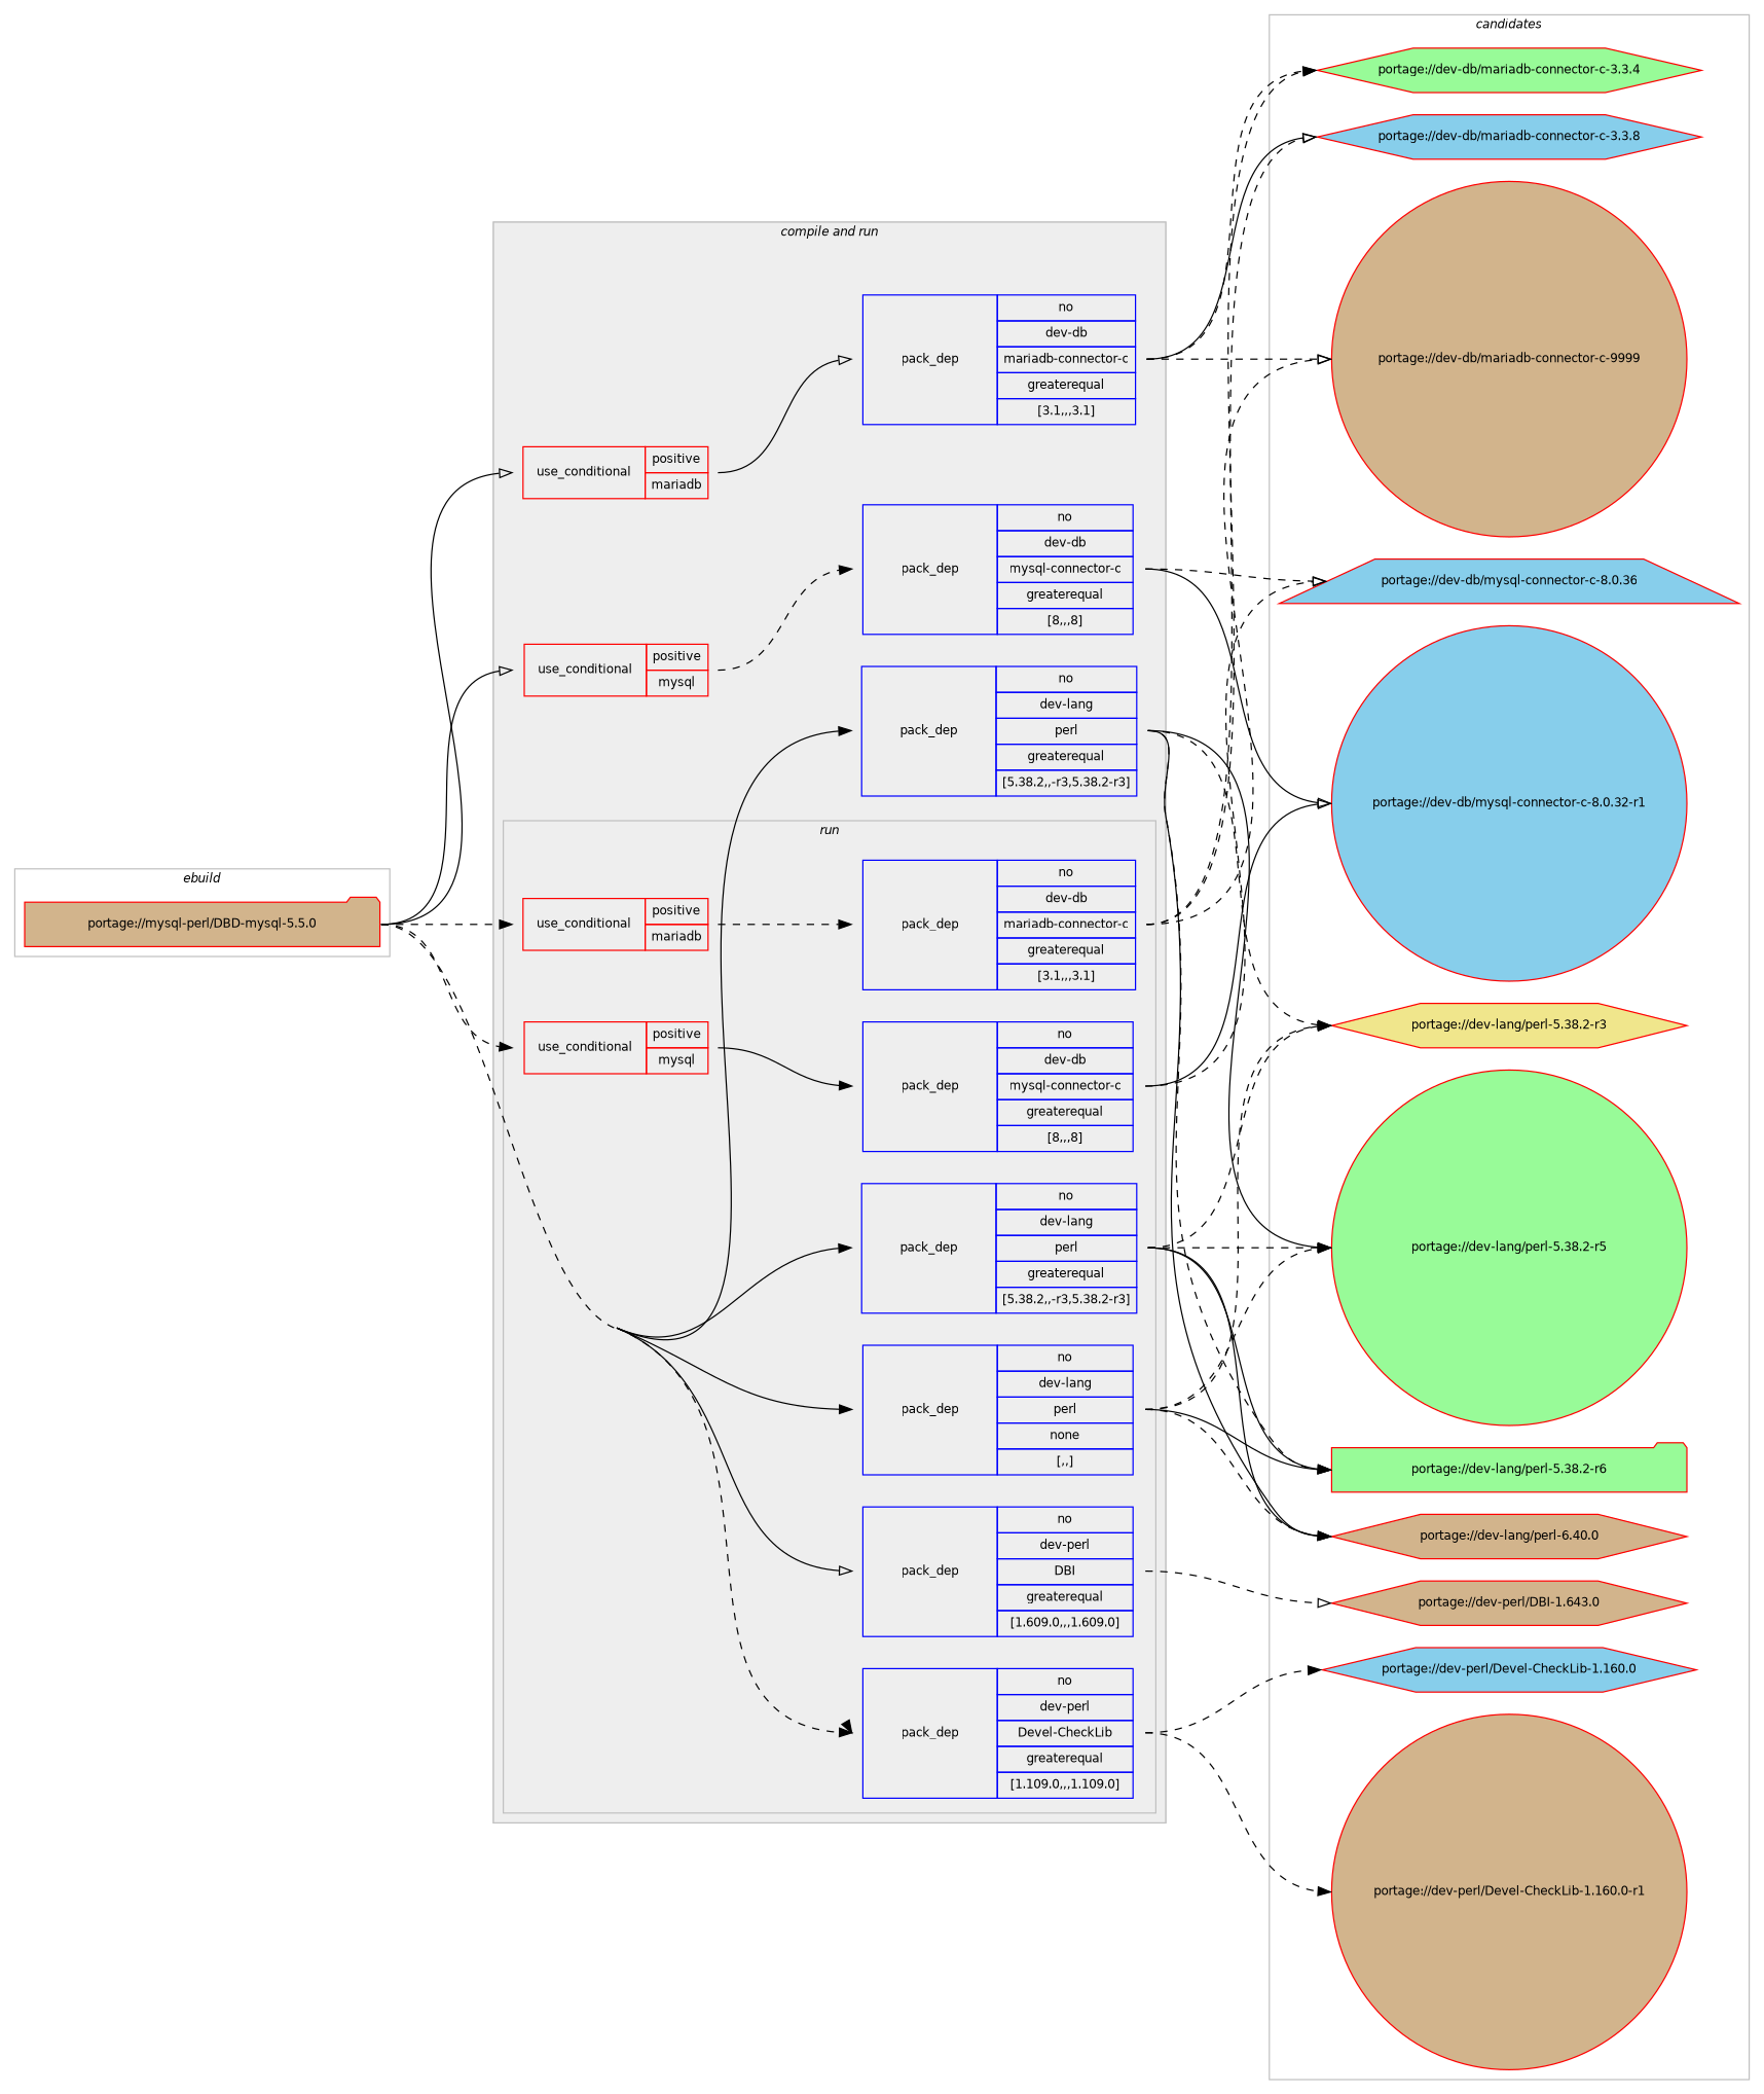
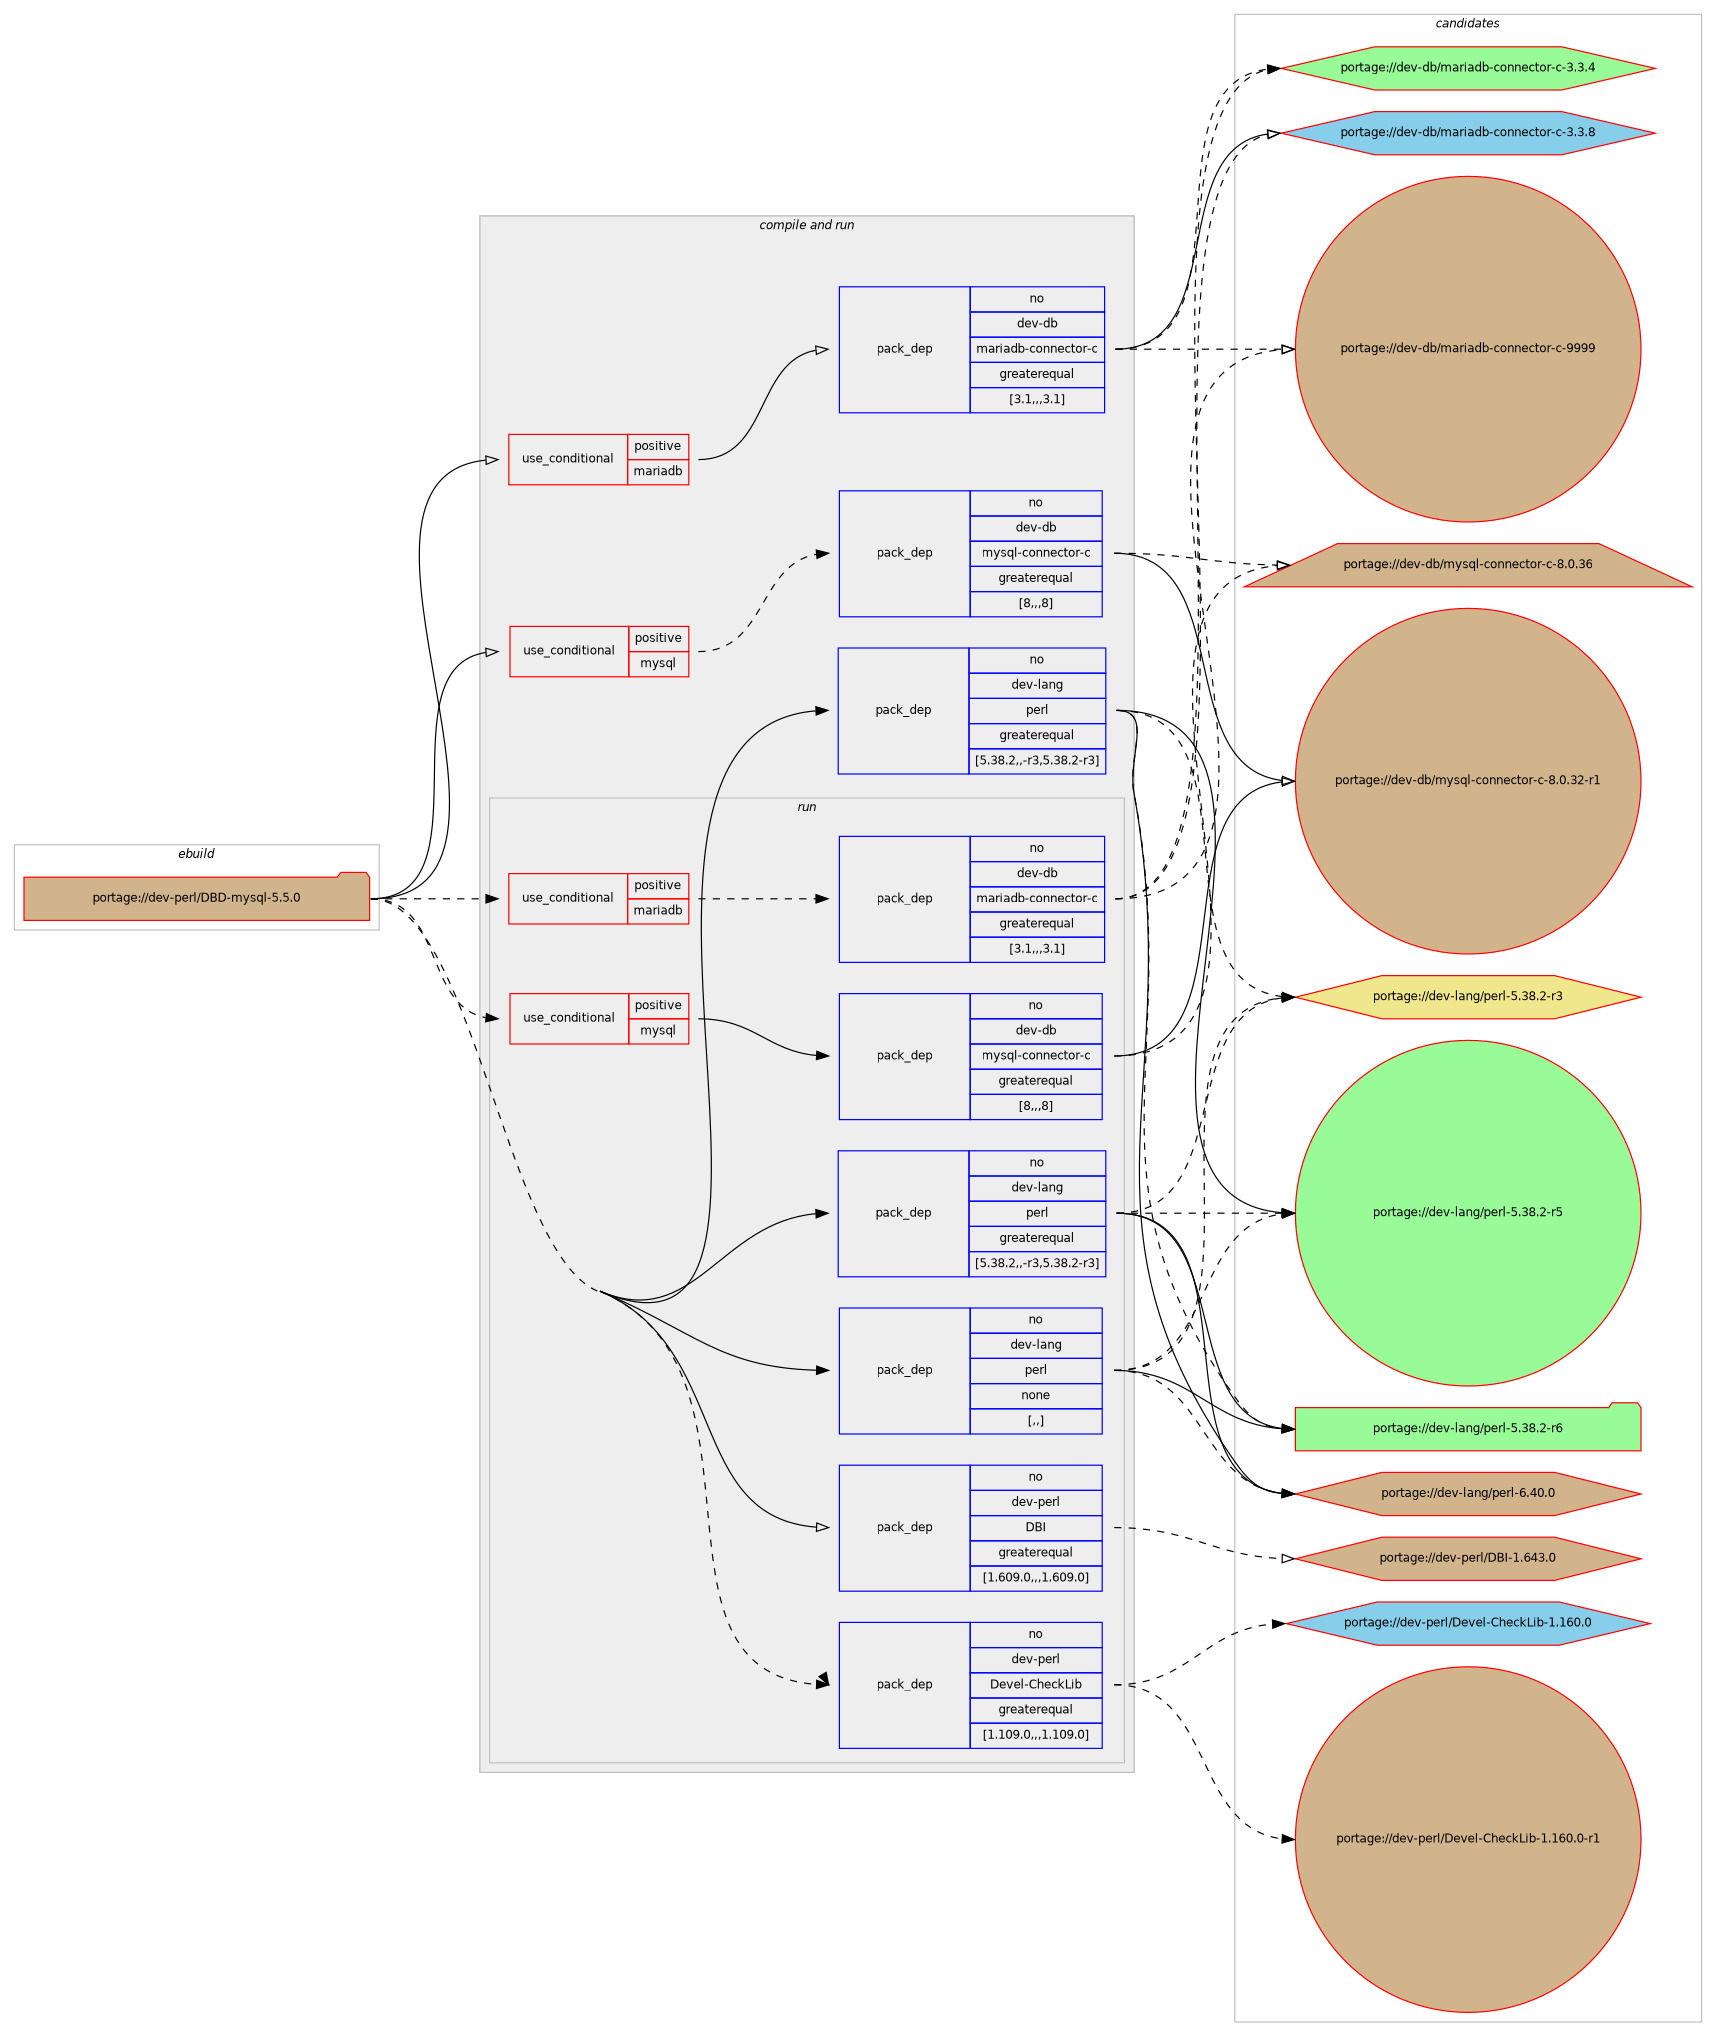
  digraph {
    compound=true
    concentrate=true
    fontname=Helvetica
    fontsize=10
    newrank=true
    rankdir=LR
    ranksep=1.5
    node [color=red fontname=Helvetica fontsize=10 shape=none]
    edge [arrowhead=onormal headport=w style=dashed tailport=e weight=100]
-   n1 [fillcolor=tan label="portage://mysql-perl/DBD-mysql-5.5.0" shape=folder style=filled width=4]
+   n1 [fillcolor=tan label="portage://dev-perl/DBD-mysql-5.5.0" shape=folder style=filled width=4]
    n2 [color=blue label=<<TABLE BORDER="0" CELLBORDER="1" CELLSPACING="0" CELLPADDING="4" WIDTH="220"><TR><TD ROWSPAN="6" CELLPADDING="30">pack_dep</TD></TR><TR><TD WIDTH="110">no</TD></TR><TR><TD>dev-db</TD></TR><TR><TD>mariadb-connector-c</TD></TR><TR><TD>greaterequal</TD></TR><TR><TD>[3.1,,,3.1]</TD></TR></TABLE>>]
    n3 [label=<<TABLE BORDER="0" CELLBORDER="1" CELLSPACING="0" CELLPADDING="4"><TR><TD ROWSPAN="3" CELLPADDING="10">use_conditional</TD></TR><TR><TD>positive</TD></TR><TR><TD>mariadb</TD></TR></TABLE>>]
    n4 [color=blue label=<<TABLE BORDER="0" CELLBORDER="1" CELLSPACING="0" CELLPADDING="4" WIDTH="220"><TR><TD ROWSPAN="6" CELLPADDING="30">pack_dep</TD></TR><TR><TD WIDTH="110">no</TD></TR><TR><TD>dev-db</TD></TR><TR><TD>mysql-connector-c</TD></TR><TR><TD>greaterequal</TD></TR><TR><TD>[8,,,8]</TD></TR></TABLE>>]
    n5 [label=<<TABLE BORDER="0" CELLBORDER="1" CELLSPACING="0" CELLPADDING="4"><TR><TD ROWSPAN="3" CELLPADDING="10">use_conditional</TD></TR><TR><TD>positive</TD></TR><TR><TD>mysql</TD></TR></TABLE>>]
    n6 [color=blue label=<<TABLE BORDER="0" CELLBORDER="1" CELLSPACING="0" CELLPADDING="4" WIDTH="220"><TR><TD ROWSPAN="6" CELLPADDING="30">pack_dep</TD></TR><TR><TD WIDTH="110">no</TD></TR><TR><TD>dev-lang</TD></TR><TR><TD>perl</TD></TR><TR><TD>greaterequal</TD></TR><TR><TD>[5.38.2,,-r3,5.38.2-r3]</TD></TR></TABLE>>]
    n7 [color=blue label=<<TABLE BORDER="0" CELLBORDER="1" CELLSPACING="0" CELLPADDING="4" WIDTH="220"><TR><TD ROWSPAN="6" CELLPADDING="30">pack_dep</TD></TR><TR><TD WIDTH="110">no</TD></TR><TR><TD>dev-db</TD></TR><TR><TD>mariadb-connector-c</TD></TR><TR><TD>greaterequal</TD></TR><TR><TD>[3.1,,,3.1]</TD></TR></TABLE>>]
    n8 [label=<<TABLE BORDER="0" CELLBORDER="1" CELLSPACING="0" CELLPADDING="4"><TR><TD ROWSPAN="3" CELLPADDING="10">use_conditional</TD></TR><TR><TD>positive</TD></TR><TR><TD>mariadb</TD></TR></TABLE>>]
    n9 [color=blue label=<<TABLE BORDER="0" CELLBORDER="1" CELLSPACING="0" CELLPADDING="4" WIDTH="220"><TR><TD ROWSPAN="6" CELLPADDING="30">pack_dep</TD></TR><TR><TD WIDTH="110">no</TD></TR><TR><TD>dev-db</TD></TR><TR><TD>mysql-connector-c</TD></TR><TR><TD>greaterequal</TD></TR><TR><TD>[8,,,8]</TD></TR></TABLE>>]
    n10 [label=<<TABLE BORDER="0" CELLBORDER="1" CELLSPACING="0" CELLPADDING="4"><TR><TD ROWSPAN="3" CELLPADDING="10">use_conditional</TD></TR><TR><TD>positive</TD></TR><TR><TD>mysql</TD></TR></TABLE>>]
    n11 [color=blue label=<<TABLE BORDER="0" CELLBORDER="1" CELLSPACING="0" CELLPADDING="4" WIDTH="220"><TR><TD ROWSPAN="6" CELLPADDING="30">pack_dep</TD></TR><TR><TD WIDTH="110">no</TD></TR><TR><TD>dev-lang</TD></TR><TR><TD>perl</TD></TR><TR><TD>greaterequal</TD></TR><TR><TD>[5.38.2,,-r3,5.38.2-r3]</TD></TR></TABLE>>]
    n12 [color=blue label=<<TABLE BORDER="0" CELLBORDER="1" CELLSPACING="0" CELLPADDING="4" WIDTH="220"><TR><TD ROWSPAN="6" CELLPADDING="30">pack_dep</TD></TR><TR><TD WIDTH="110">no</TD></TR><TR><TD>dev-lang</TD></TR><TR><TD>perl</TD></TR><TR><TD>none</TD></TR><TR><TD>[,,]</TD></TR></TABLE>>]
    n13 [color=blue label=<<TABLE BORDER="0" CELLBORDER="1" CELLSPACING="0" CELLPADDING="4" WIDTH="220"><TR><TD ROWSPAN="6" CELLPADDING="30">pack_dep</TD></TR><TR><TD WIDTH="110">no</TD></TR><TR><TD>dev-perl</TD></TR><TR><TD>DBI</TD></TR><TR><TD>greaterequal</TD></TR><TR><TD>[1.609.0,,,1.609.0]</TD></TR></TABLE>>]
    n14 [color=blue label=<<TABLE BORDER="0" CELLBORDER="1" CELLSPACING="0" CELLPADDING="4" WIDTH="220"><TR><TD ROWSPAN="6" CELLPADDING="30">pack_dep</TD></TR><TR><TD WIDTH="110">no</TD></TR><TR><TD>dev-perl</TD></TR><TR><TD>Devel-CheckLib</TD></TR><TR><TD>greaterequal</TD></TR><TR><TD>[1.109.0,,,1.109.0]</TD></TR></TABLE>>]
    n15 [fillcolor=palegreen label="portage://dev-db/mariadb-connector-c-3.3.4" shape=hexagon style=filled width=4]
    n16 [fillcolor=skyblue label="portage://dev-db/mariadb-connector-c-3.3.8" shape=hexagon style=filled width=4]
    n17 [fillcolor=tan label="portage://dev-db/mariadb-connector-c-9999" shape=circle style=filled width=4]
-   n18 [fillcolor=skyblue label="portage://dev-db/mysql-connector-c-8.0.32-r1" shape=circle style=filled width=4]
-   n19 [fillcolor=skyblue label="portage://dev-db/mysql-connector-c-8.0.36" shape=trapezium style=filled width=4]
+   n18 [fillcolor=tan label="portage://dev-db/mysql-connector-c-8.0.32-r1" shape=circle style=filled width=4]
+   n19 [fillcolor=tan label="portage://dev-db/mysql-connector-c-8.0.36" shape=trapezium style=filled width=4]
    n20 [fillcolor=khaki label="portage://dev-lang/perl-5.38.2-r3" shape=hexagon style=filled width=4]
    n21 [fillcolor=palegreen label="portage://dev-lang/perl-5.38.2-r5" shape=circle style=filled width=4]
    n22 [fillcolor=palegreen label="portage://dev-lang/perl-5.38.2-r6" shape=folder style=filled width=4]
    n23 [fillcolor=tan label="portage://dev-lang/perl-6.40.0" shape=hexagon style=filled width=4]
    n24 [fillcolor=tan label="portage://dev-perl/DBI-1.643.0" shape=hexagon style=filled width=4]
    n25 [fillcolor=skyblue label="portage://dev-perl/Devel-CheckLib-1.160.0" shape=hexagon style=filled width=4]
    n26 [fillcolor=tan label="portage://dev-perl/Devel-CheckLib-1.160.0-r1" shape=circle style=filled width=4]
    subgraph cluster_1 {
      color=gray
      label=<<i>dependencies</i>>
      subgraph cluster_2 {
        color=gray
        fillcolor="#eeeeee"
        label=<<i>compile</i>>
        style=filled
        subgraph sub_3 {
          color=gray
          fillcolor="#eeeeee"
          label=<<i>compile</i>>
          style=filled
          n3
          subgraph sub_4 {
            color=gray
            fillcolor="#eeeeee"
            label=<<i>compile</i>>
            style=filled
            n2
          }
        }
        subgraph sub_5 {
          color=gray
          fillcolor="#eeeeee"
          label=<<i>compile</i>>
          style=filled
          n5
          subgraph sub_6 {
            color=gray
            fillcolor="#eeeeee"
            label=<<i>compile</i>>
            style=filled
            n4
          }
        }
        subgraph sub_7 {
          color=gray
          fillcolor="#eeeeee"
          label=<<i>compile</i>>
          style=filled
          n6
        }
      }
      subgraph cluster_8 {
        color=gray
        fillcolor="#eeeeee"
        label=<<i>compile and run</i>>
        style=filled
      }
      subgraph cluster_9 {
        color=gray
        fillcolor="#eeeeee"
        label=<<i>run</i>>
        style=filled
        subgraph sub_10 {
          color=gray
          fillcolor="#eeeeee"
          label=<<i>run</i>>
          style=filled
          n8
          subgraph sub_11 {
            color=gray
            fillcolor="#eeeeee"
            label=<<i>run</i>>
            style=filled
            n7
          }
        }
        subgraph sub_12 {
          color=gray
          fillcolor="#eeeeee"
          label=<<i>run</i>>
          style=filled
          n10
          subgraph sub_13 {
            color=gray
            fillcolor="#eeeeee"
            label=<<i>run</i>>
            style=filled
            n9
          }
        }
        subgraph sub_14 {
          color=gray
          fillcolor="#eeeeee"
          label=<<i>run</i>>
          style=filled
          n11
        }
        subgraph sub_15 {
          color=gray
          fillcolor="#eeeeee"
          label=<<i>run</i>>
          style=filled
          n12
        }
        subgraph sub_16 {
          color=gray
          fillcolor="#eeeeee"
          label=<<i>run</i>>
          style=filled
          n13
        }
        subgraph sub_17 {
          color=gray
          fillcolor="#eeeeee"
          label=<<i>run</i>>
          style=filled
          n14
        }
      }
    }
    subgraph cluster_18 {
      color=gray
      label=<<i>ebuild</i>>
      rank=same
      n1
    }
    subgraph cluster_19 {
      color=gray
      label=<<i>candidates</i>>
      rank=same
      subgraph sub_20 {
        color=black
        label=<<i>candidates</i>>
        nodesep=1
        rank=same
        n15
        n16
        n17
      }
      subgraph sub_21 {
        color=black
        label=<<i>candidates</i>>
        nodesep=1
        rank=same
        n18
        n19
      }
      subgraph sub_22 {
        color=black
        label=<<i>candidates</i>>
        nodesep=1
        rank=same
        n20
        n21
        n22
        n23
      }
      subgraph sub_23 {
        color=black
        label=<<i>candidates</i>>
        nodesep=1
        rank=same
        n15
        n16
        n17
      }
      subgraph sub_24 {
        color=black
        label=<<i>candidates</i>>
        nodesep=1
        rank=same
        n18
        n19
      }
      subgraph sub_25 {
        color=black
        label=<<i>candidates</i>>
        nodesep=1
        rank=same
        n20
        n21
        n22
        n23
      }
      subgraph sub_26 {
        color=black
        label=<<i>candidates</i>>
        nodesep=1
        rank=same
        n20
        n21
        n22
        n23
      }
      subgraph sub_27 {
        color=black
        label=<<i>candidates</i>>
        nodesep=1
        rank=same
        n24
      }
      subgraph sub_28 {
        color=black
        label=<<i>candidates</i>>
        nodesep=1
        rank=same
        n25
        n26
      }
    }
    n1 -> n3 [style=solid weight=20]
    n1 -> n5 [style=solid weight=20]
    n1 -> n6 [arrowhead=normal style=solid weight=20]
    n1 -> n8 [arrowhead=normal weight=20]
    n1 -> n10 [arrowhead=normal weight=20]
    n1 -> n11 [arrowhead=normal style=solid weight=20]
    n1 -> n12 [arrowhead=normal style=solid weight=20]
    n1 -> n13 [style=solid weight=20]
    n1 -> n14 [arrowhead=normal weight=20]
    n2 -> n15
    n2 -> n16 [style=solid]
    n2 -> n17
    n3 -> n2 [style=solid weight=20]
    n4 -> n18 [style=solid]
    n4 -> n19
    n5 -> n4 [arrowhead=normal weight=20]
    n6 -> n20 [arrowhead=normal]
    n6 -> n21 [style=solid]
    n6 -> n22
    n6 -> n23 [style=solid]
    n7 -> n15 [arrowhead=normal]
    n7 -> n16
    n7 -> n17
    n8 -> n7 [arrowhead=normal weight=20]
    n9 -> n18 [style=solid]
    n9 -> n19
    n10 -> n9 [arrowhead=normal style=solid weight=20]
    n11 -> n20 [arrowhead=normal]
    n11 -> n21
    n11 -> n22 [arrowhead=normal style=solid]
    n11 -> n23 [arrowhead=normal style=solid]
    n12 -> n20 [arrowhead=normal]
    n12 -> n21 [arrowhead=normal]
    n12 -> n22 [arrowhead=normal style=solid]
    n12 -> n23
    n13 -> n24
    n14 -> n25 [arrowhead=normal]
    n14 -> n26 [arrowhead=normal]
  }
